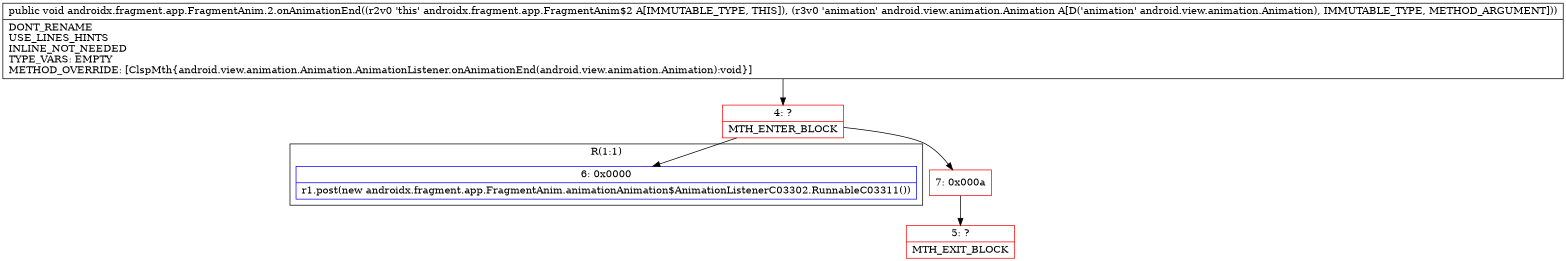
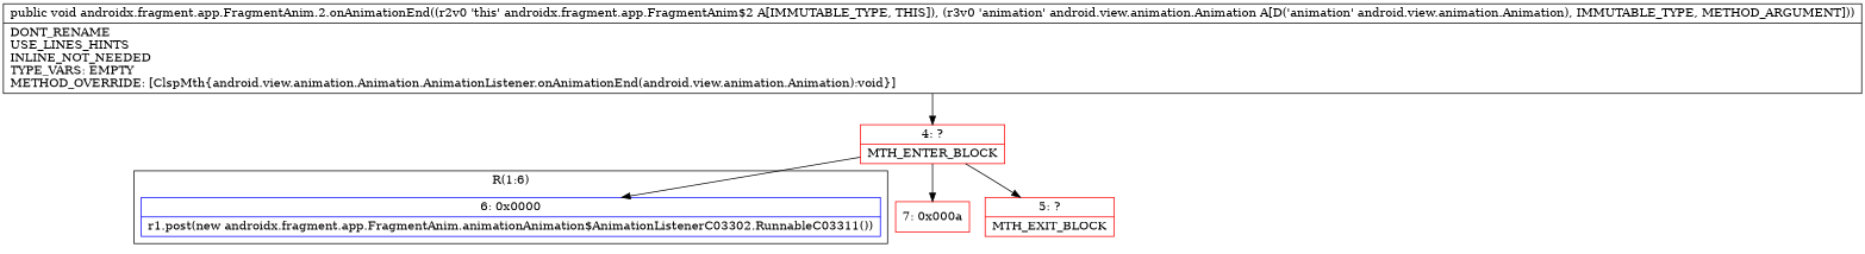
  digraph {
    node [color=red shape=record]
    n1 [color=blue label="{6\:\ 0x0000|r1.post(new androidx.fragment.app.FragmentAnim.animationAnimation$AnimationListenerC03302.RunnableC03311())\l}"]
    n2 [label="{7\:\ 0x000a}"]
    n3 [label="{5\:\ ?|MTH_EXIT_BLOCK\l}"]
    n4 [label="{4\:\ ?|MTH_ENTER_BLOCK\l}"]
    n5 [label="{public void androidx.fragment.app.FragmentAnim.2.onAnimationEnd((r2v0 'this' androidx.fragment.app.FragmentAnim$2 A[IMMUTABLE_TYPE, THIS]), (r3v0 'animation' android.view.animation.Animation A[D('animation' android.view.animation.Animation), IMMUTABLE_TYPE, METHOD_ARGUMENT]))  | DONT_RENAME\lUSE_LINES_HINTS\lINLINE_NOT_NEEDED\lTYPE_VARS: EMPTY\lMETHOD_OVERRIDE: [ClspMth\{android.view.animation.Animation.AnimationListener.onAnimationEnd(android.view.animation.Animation):void\}]\l}" color=""]
    subgraph cluster_1 {
-     label="R(1:1)"
+     label="R(1:6)"
      n1
    }
-   n2 -> n3
+   n4 -> n3
    n4 -> n1
    n4 -> n2
    n5 -> n4
  }
